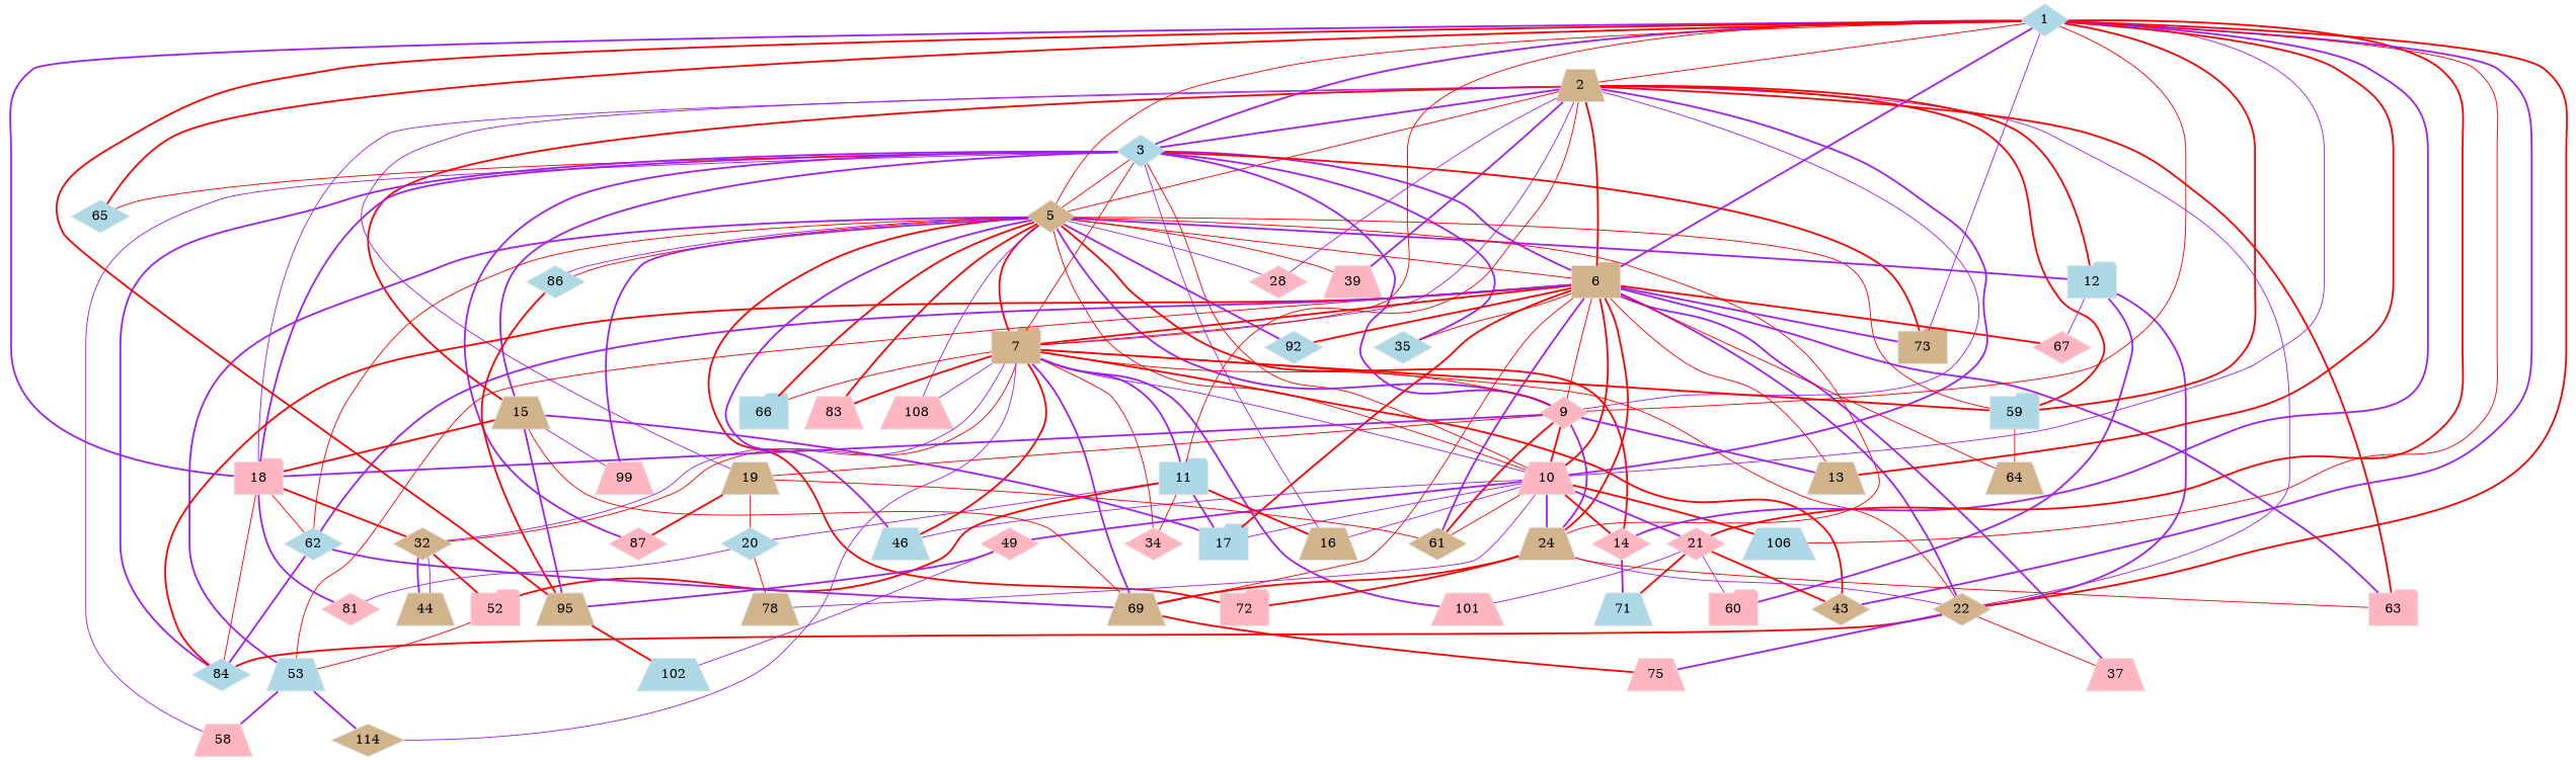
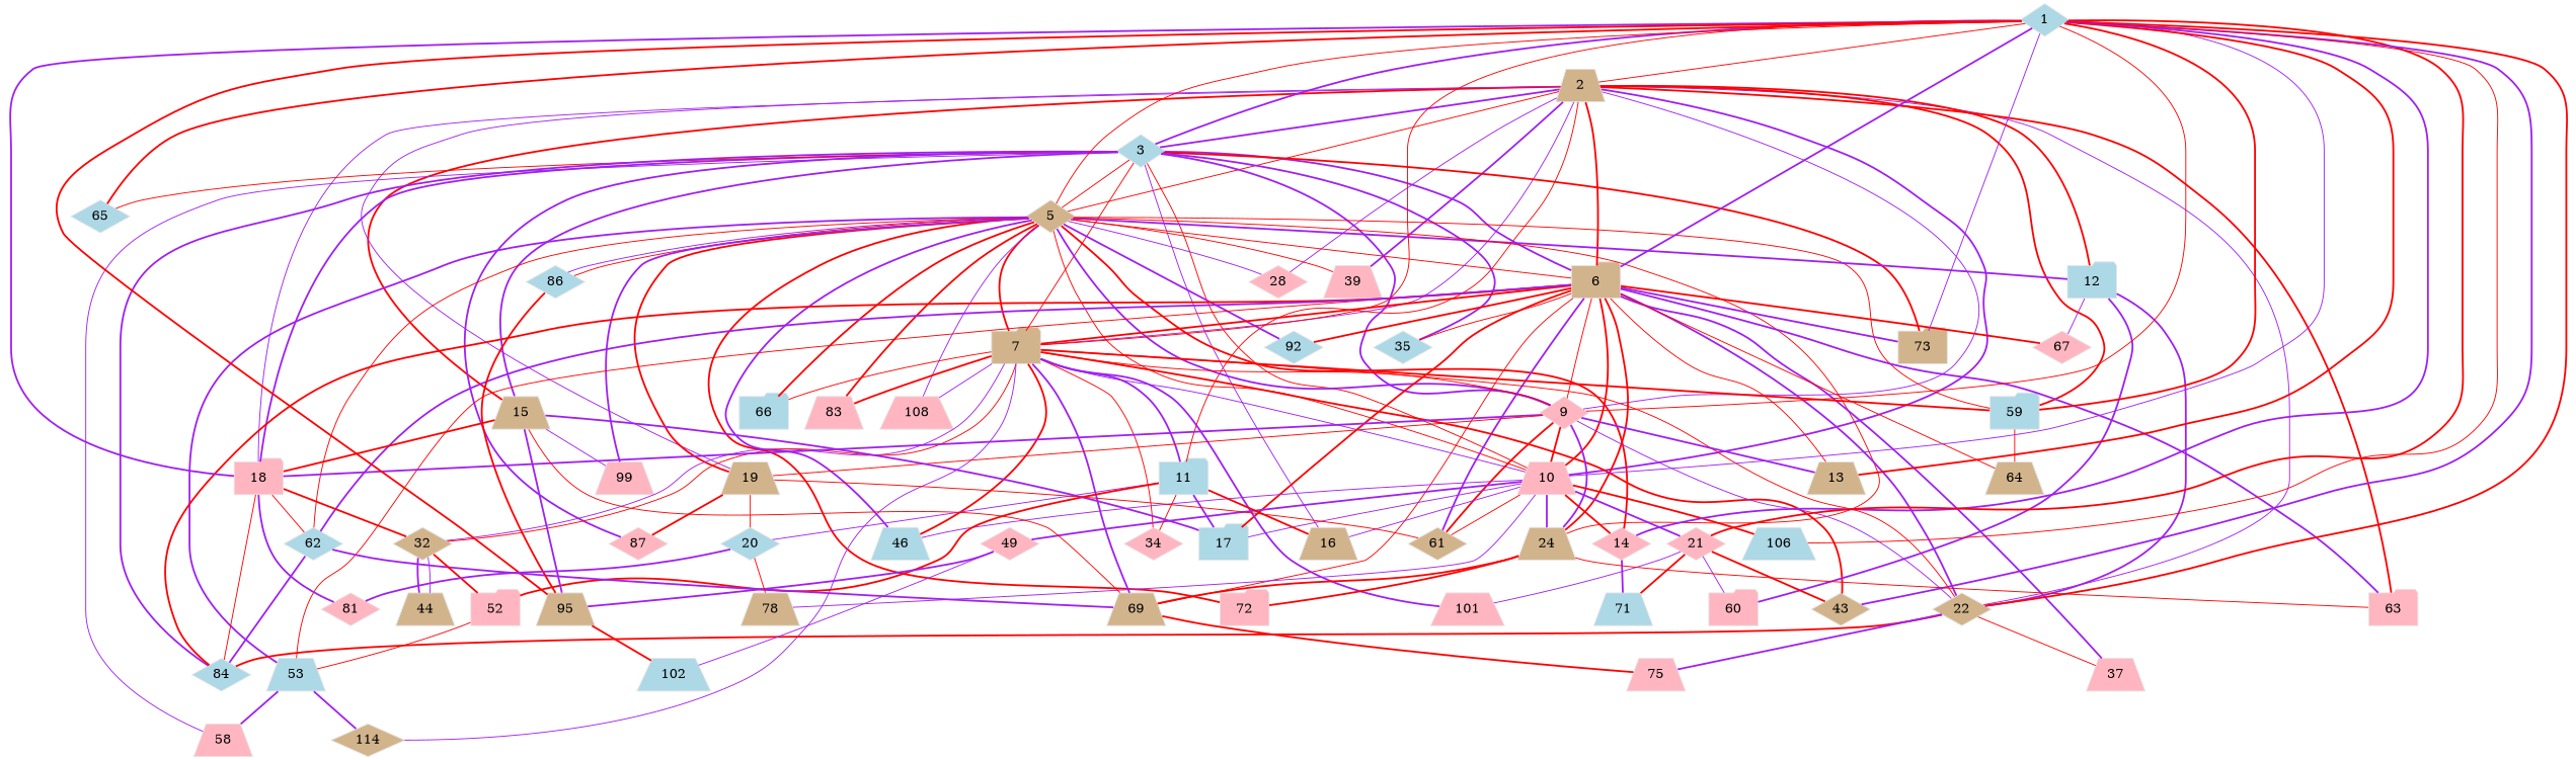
  graph {
    node [color=gray90 fillcolor=lightpink shape=trapezium style=filled]
    edge [color=red style=bold]
    2 [fillcolor=tan super="+105+4"]
    3 [fillcolor=lightblue shape=diamond super="+26"]
    5 [fillcolor=tan shape=diamond super="+96+98+8+41+76"]
    6 [fillcolor=tan shape=folder super="+23+27+40+50+68+100+107+29"]
    7 [fillcolor=tan shape=folder super="+45"]
    9 [shape=diamond super="+112+123+42+30"]
    10
    18 [shape=folder super="+115+36+74"]
    22 [fillcolor=tan shape=diamond super="+57"]
    59 [fillcolor=lightblue shape=folder super="+109"]
    11 [fillcolor=lightblue shape=folder]
    12 [fillcolor=lightblue shape=folder]
    15 [fillcolor=tan]
    19 [fillcolor=tan super="+25+31"]
    28 [shape=diamond]
    39
    63 [shape=folder super="+122"]
    1 [fillcolor=lightblue shape=diamond]
    13 [fillcolor=tan]
    14 [shape=diamond]
    21 [shape=diamond]
    43 [fillcolor=tan shape=diamond super="+90"]
    65 [fillcolor=lightblue shape=diamond]
    73 [fillcolor=tan shape=folder super="+87"]
    95 [fillcolor=tan super="+97"]
    106 [fillcolor=lightblue]
    16 [fillcolor=tan super="+48"]
    35 [fillcolor=lightblue shape=diamond]
    58
    n30 [label=87 shape=diamond]
    84 [fillcolor=lightblue shape=diamond super="+89+104"]
    24 [fillcolor=tan super="+54+33"]
    53 [fillcolor=lightblue super="+56"]
    62 [fillcolor=lightblue shape=diamond super="+93"]
    66 [fillcolor=lightblue shape=folder super="+85"]
    72 [shape=folder]
    83
    86 [fillcolor=lightblue shape=diamond]
    92 [fillcolor=lightblue shape=diamond]
    99
    108
    46 [fillcolor=lightblue]
    17 [fillcolor=lightblue shape=folder super="+111"]
    37
    61 [fillcolor=tan shape=diamond super="+94"]
    64 [fillcolor=tan]
    67 [shape=diamond]
    69 [fillcolor=tan super="+77"]
    32 [fillcolor=tan shape=diamond]
    34 [shape=diamond]
    101
    114 [fillcolor=tan shape=diamond super="+121"]
    49 [shape=diamond super="+55"]
    78 [fillcolor=tan]
    71 [fillcolor=lightblue]
    81 [shape=diamond]
    60 [shape=folder]
    75
    102 [fillcolor=lightblue]
    20 [fillcolor=lightblue shape=diamond]
    52 [shape=folder]
    44 [fillcolor=tan]
    2 -- 3 [color=purple weight=2]
    2 -- 5 [style=solid weight=4]
    2 -- 6 [weight=2]
    2 -- 7 [color=purple style=solid weight=2]
    2 -- 9 [color=purple style=solid weight=2]
    2 -- 10 [color=purple weight=2]
    2 -- 18 [color=purple style=solid]
    2 -- 22 [color=purple style=solid]
    2 -- 59
    2 -- 11 [style=solid]
    2 -- 12 [weight=2]
    2 -- 15
    2 -- 19 [color=purple style=solid]
    2 -- 28 [color=purple style=solid]
    2 -- 39 [color=purple]
    2 -- 63
    3 -- 5 [style=solid weight=3]
    3 -- 6 [color=purple]
    3 -- 7 [style=solid]
    3 -- 9 [color=purple weight=2]
    3 -- 10 [style=solid]
    3 -- 18 [color=purple]
    3 -- 15 [color=purple]
    3 -- 65 [style=solid]
    3 -- 73
    3 -- 16 [color=purple style=solid]
    3 -- 35 [color=purple]
    3 -- 58 [color=purple style=solid]
    3 -- n30 [color=purple]
    3 -- 84 [color=purple]
    5 -- 6 [style=solid weight=5]
    5 -- 7 [weight=3]
    5 -- 9 [color=purple weight=3]
    5 -- 10 [style=solid weight=2]
    5 -- 59 [style=solid]
    5 -- 12 [color=purple]
+   5 -- 19 [weight=2]
    5 -- 28 [color=purple style=solid]
    5 -- 39 [style=solid]
    5 -- 14 [weight=2]
    5 -- 24 [style=solid]
    5 -- 53 [color=purple weight=2]
    5 -- 62 [style=solid weight=2]
    5 -- 66 [weight=2]
    5 -- 72
    5 -- 83
    5 -- 86 [color=purple style=solid]
    5 -- 86 [style=solid]
    5 -- 92 [color=purple]
    5 -- 99 [color=purple]
    5 -- 108 [color=purple style=solid]
    5 -- 46 [color=purple]
    6 -- 7 [weight=4]
    6 -- 9 [style=solid weight=2]
    6 -- 10 [weight=3]
    6 -- 22 [color=purple]
    6 -- 63 [color=purple]
    6 -- 13 [style=solid]
    6 -- 73 [color=purple]
    6 -- 35 [style=solid]
    6 -- 84
    6 -- 24
    6 -- 53 [style=solid]
    6 -- 62 [color=purple]
    6 -- 92
    6 -- 17
    6 -- 37 [color=purple]
    6 -- 61 [color=purple]
    6 -- 64 [style=solid weight=2]
    6 -- 67
    6 -- 69 [style=solid]
    7 -- 9 [style=solid]
    7 -- 10 [color=purple style=solid]
    7 -- 22 [style=solid]
    7 -- 59
    7 -- 11 [color=purple]
    7 -- 43
    7 -- 66 [style=solid]
    7 -- 83
    7 -- 108 [color=purple style=solid]
    7 -- 46
    7 -- 69 [color=purple]
    7 -- 32 [color=purple style=solid]
    7 -- 32 [style=solid]
    7 -- 34 [style=solid]
    7 -- 101 [color=purple]
    7 -- 114 [color=purple style=solid]
    9 -- 10
    9 -- 18 [color=purple]
-   24 -- 22 [color=purple style=solid]
+   9 -- 22 [color=purple style=solid]
    9 -- 19 [style=solid]
    9 -- 13 [color=purple]
    9 -- 24 [color=purple]
    9 -- 61
    10 -- 14
    10 -- 21 [color=purple]
    10 -- 106
    10 -- 16 [color=purple style=solid]
    10 -- 24 [color=purple]
    10 -- 46 [color=purple style=solid]
    10 -- 17 [color=purple style=solid]
    10 -- 61 [style=solid]
    10 -- 49 [color=purple weight=2]
    10 -- 78 [color=purple style=solid]
    18 -- 84 [style=solid]
    18 -- 62 [style=solid]
    18 -- 32
    18 -- 81 [color=purple]
    22 -- 84
    22 -- 37 [style=solid]
    22 -- 75 [color=purple]
    59 -- 64 [style=solid]
    11 -- 16
    11 -- 17 [color=purple]
    11 -- 34 [style=solid]
    11 -- 20 [color=purple style=solid]
    11 -- 52
    12 -- 22 [color=purple]
    12 -- 67 [color=purple style=solid]
    12 -- 60 [color=purple]
    15 -- 18
    15 -- 95 [color=purple]
    15 -- 99 [color=purple style=solid]
    15 -- 17 [color=purple]
    15 -- 69 [style=solid]
    19 -- n30
    19 -- 61 [style=solid]
    19 -- 20 [style=solid]
    1 -- 2 [style=solid weight=2]
    1 -- 3 [color=purple]
    1 -- 5 [style=solid weight=2]
    1 -- 6 [color=purple]
    1 -- 7 [style=solid weight=2]
    1 -- 9 [style=solid]
    1 -- 10 [color=purple style=solid]
    1 -- 18 [color=purple]
    1 -- 22
    1 -- 59
    1 -- 13
    1 -- 14 [color=purple]
    1 -- 21
    1 -- 43 [color=purple]
    1 -- 65
    1 -- 73 [color=purple style=solid]
    1 -- 95
    1 -- 106 [style=solid]
    14 -- 71 [color=purple]
    21 -- 43
    21 -- 101 [color=purple style=solid]
    21 -- 71
    21 -- 60 [color=purple style=solid]
    95 -- 102
    24 -- 63 [style=solid]
    24 -- 72
    24 -- 69
    53 -- 58 [color=purple]
    53 -- 114 [color=purple]
    62 -- 84 [color=purple]
    62 -- 69 [color=purple]
    86 -- 95
    69 -- 75
    32 -- 52
    32 -- 44 [color=purple]
    32 -- 44 [color=purple style=solid]
    49 -- 95 [color=purple]
    49 -- 102 [color=purple style=solid]
    20 -- 78 [style=solid]
-   20 -- 81 [color=purple style=solid]
+   20 -- 81 [color=purple]
    52 -- 53 [style=solid]
  }
